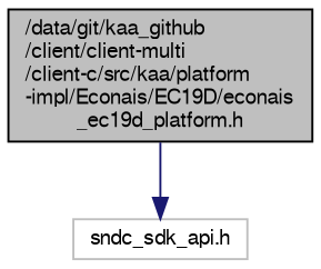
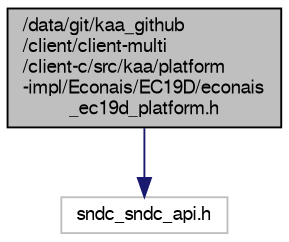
  digraph {
    node [fontname=FreeSans fontsize=10 shape=record]
    n1 [color=black fillcolor=grey75 fontcolor=black height=0.2 label="/data/git/kaa_github\l/client/client-multi\l/client-c/src/kaa/platform\l-impl/Econais/EC19D/econais\l_ec19d_platform.h" style=filled width=0.4]
-   n2 [color=grey75 height=0.2 label="sndc_sdk_api.h" width=0.4]
+   n2 [color=grey75 height=0.2 label="sndc_sndc_api.h" width=0.4]
    n1 -> n2 [color=midnightblue fontname=FreeSans fontsize=10 labelfontname=FreeSans labelfontsize=10 style=solid]
  }
